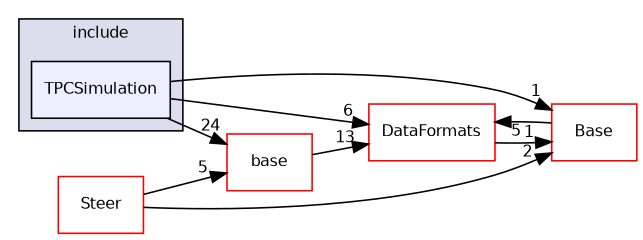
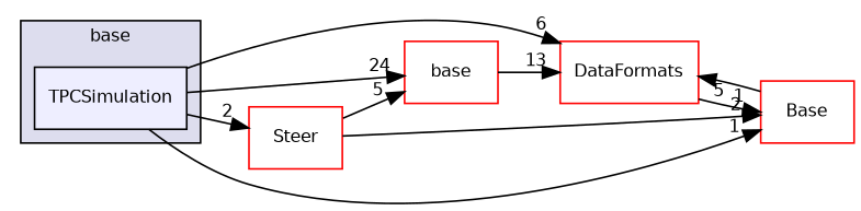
  digraph {
    compound=true
    rankdir=LR
    node [fontname=Helvetica fontsize=10 shape=box color=red]
    edge [headlabel=2 labeldistance=1.5 labelfontname=Helvetica labelfontsize=10]
    n1 [fillcolor="#eeeeff" label=TPCSimulation pencolor=black style=filled color=""]
    n2 [label=Steer]
    n3 [label=base]
    n4 [label=Base]
    n5 [label=DataFormats]
    subgraph cluster_1 {
      bgcolor="#ddddee"
      fontname=Helvetica
      fontsize=10
-     label=include
+     label=base
      pencolor=black
      n1
    }
+   n1 -> n2
    n1 -> n3 [headlabel=24]
    n1 -> n4 [headlabel=1]
    n1 -> n5 [headlabel=6]
    n2 -> n3 [headlabel=5]
    n2 -> n4
    n3 -> n5 [headlabel=13]
    n4 -> n5 [headlabel=5]
    n5 -> n4 [headlabel=1]
  }
